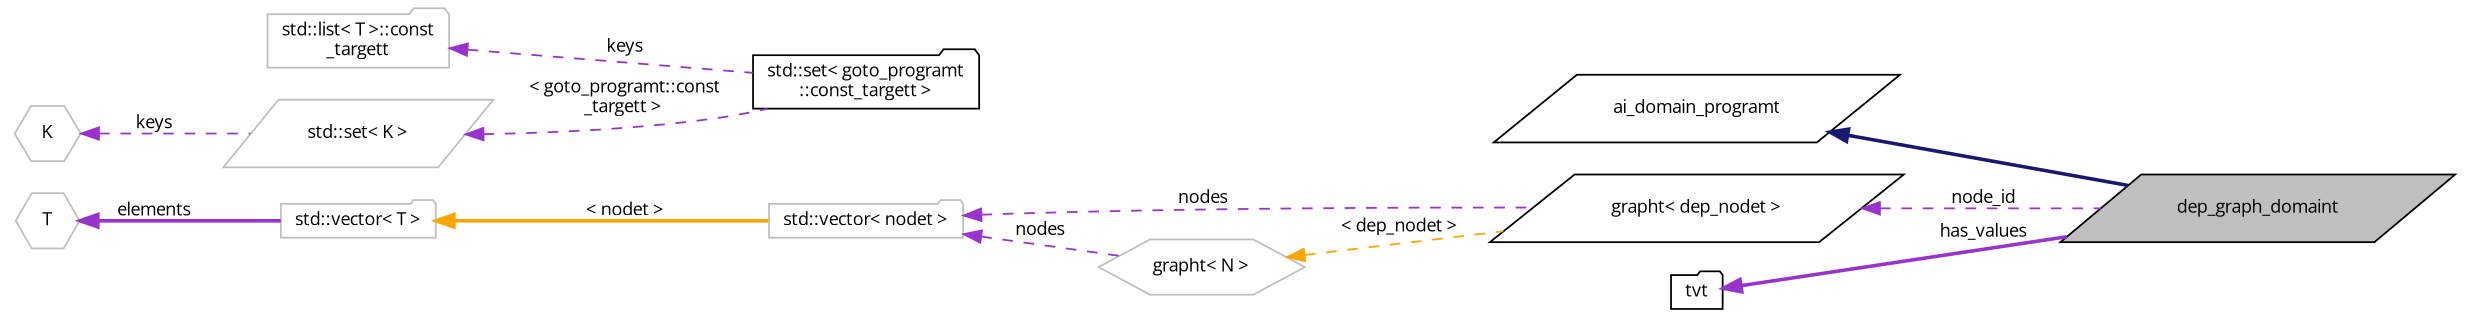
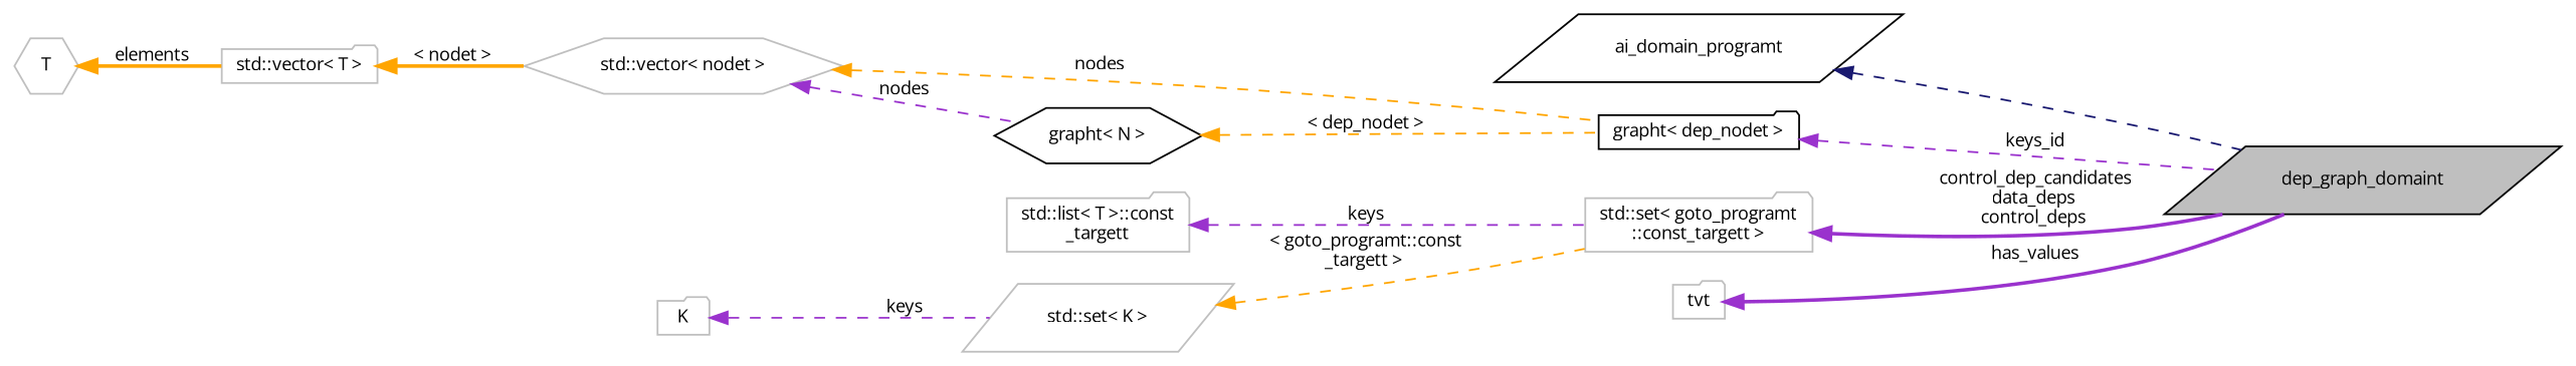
  digraph {
    fontname="Open Sans"
    rankdir=LR
    node [color=grey75 fontname="Open Sans" fontsize=10 shape=folder]
    edge [color=darkorchid3 dir=back fontname="Open Sans" fontsize=10 labelfontname=Helvetica labelfontsize=10 style=dashed]
    n1 [color=black fillcolor=grey75 fontcolor=black height=0.2 label=dep_graph_domaint shape=parallelogram style=filled width=0.4]
    n2 [color=black height=0.2 label=ai_domain_programt shape=parallelogram width=0.4]
-   n3 [color=black height=0.2 label="grapht\< dep_nodet \>" shape=parallelogram width=0.4]
-   n4 [height=0.2 label="std::vector\< nodet \>" width=0.4]
-   n5 [height=0.2 label="grapht\< N \>" shape=hexagon width=0.4]
+   n3 [color=black height=0.2 label="grapht\< dep_nodet \>" width=0.4]
+   n4 [height=0.2 label="std::vector\< nodet \>" shape=hexagon width=0.4]
+   n5 [color=black height=0.2 label="grapht\< N \>" shape=hexagon width=0.4]
    n6 [height=0.2 label="std::vector\< T \>" width=0.4]
    n7 [height=0.2 label=T shape=hexagon width=0.4]
-   n8 [color=black height=0.2 label="std::set\< goto_programt\l::const_targett \>" width=0.4]
+   n8 [height=0.2 label="std::set\< goto_programt\l::const_targett \>" width=0.4]
    n9 [height=0.2 label="std::list\< T \>::const\l_targett" width=0.4]
    n10 [height=0.2 label="std::set\< K \>" shape=parallelogram width=0.4]
-   n11 [height=0.2 label=K shape=hexagon width=0.4]
-   n12 [color=black height=0.2 label=tvt width=0.4]
-   n2 -> n1 [color=midnightblue style=bold]
-   n3 -> n1 [label=" node_id"]
-   n4 -> n3 [label=" nodes"]
+   n11 [height=0.2 label=K width=0.4]
+   n12 [height=0.2 label=tvt width=0.4]
+   n2 -> n1 [color=midnightblue]
+   n3 -> n1 [label=" keys_id"]
+   n4 -> n3 [color=orange label=" nodes"]
    n4 -> n5 [label=" nodes"]
    n5 -> n3 [color=orange label=" \< dep_nodet \>"]
    n6 -> n4 [color=orange label=" \< nodet \>" style=bold]
-   n7 -> n6 [label=" elements" style=bold]
+   n7 -> n6 [color=orange label=" elements" style=bold]
+   n8 -> n1 [label=" control_dep_candidates\ndata_deps\ncontrol_deps" style=bold]
    n9 -> n8 [label=" keys"]
-   n10 -> n8 [label=" \< goto_programt::const\l_targett \>"]
+   n10 -> n8 [color=orange label=" \< goto_programt::const\l_targett \>"]
    n11 -> n10 [label=" keys"]
    n12 -> n1 [label=" has_values" style=bold]
  }
